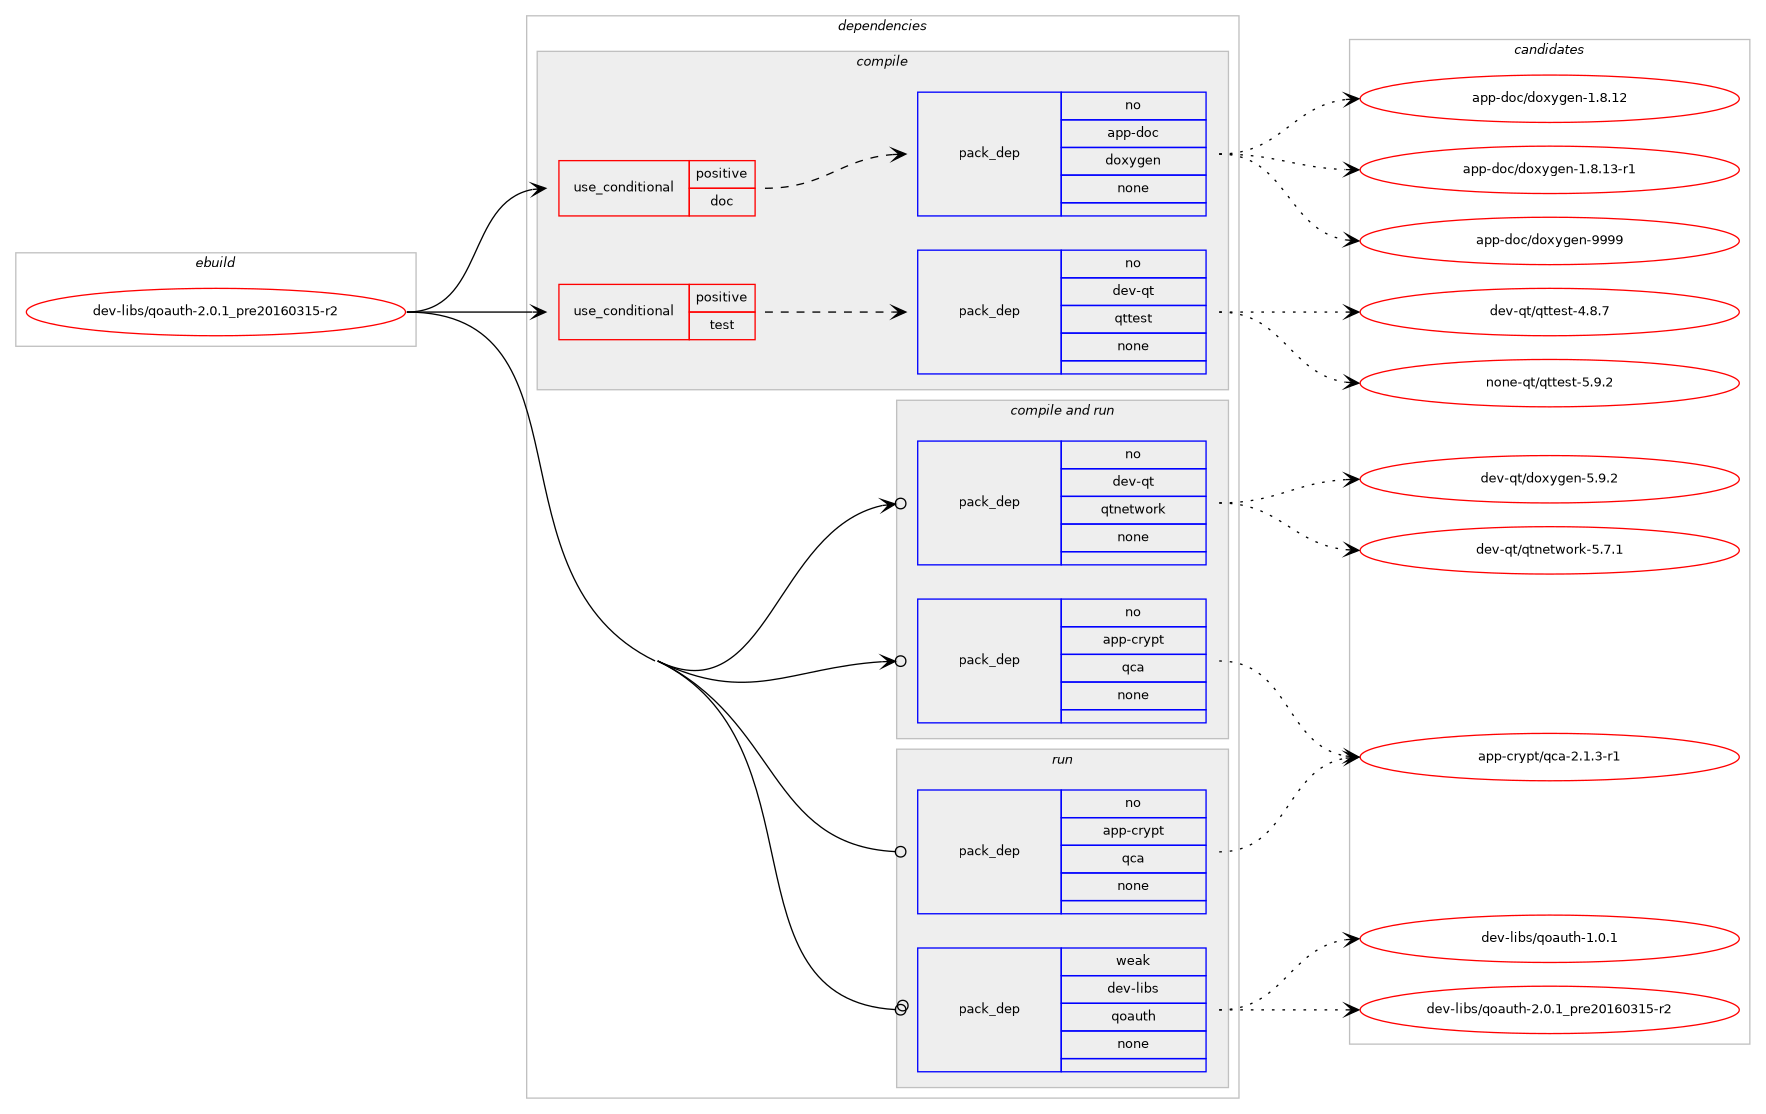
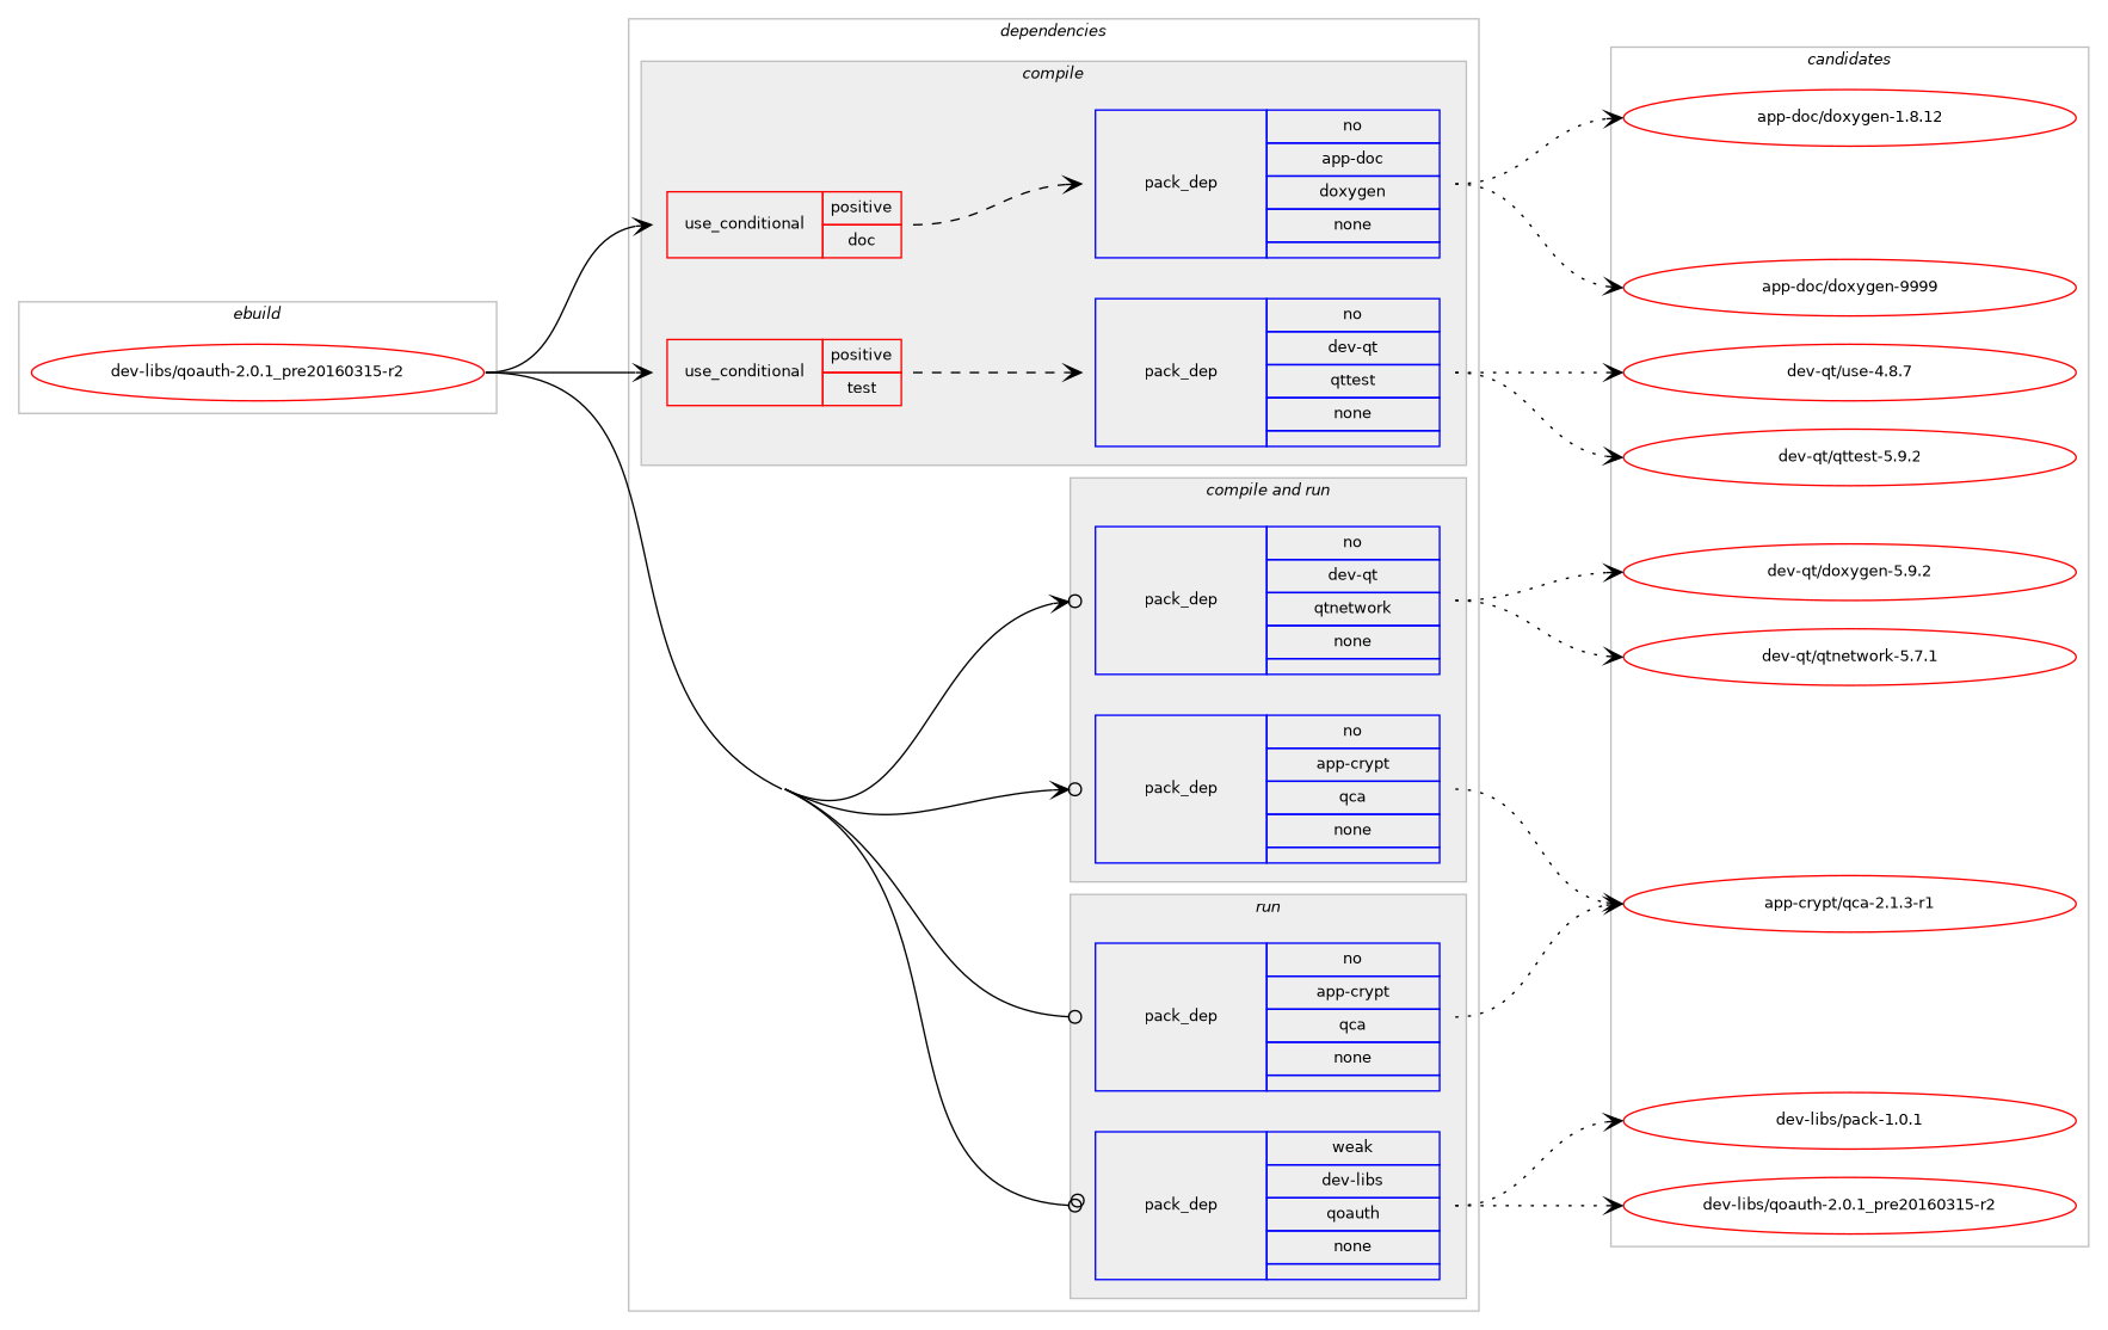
  digraph {
    compound=true
    concentrate=true
    fontname=Helvetica
    fontsize=10
    newrank=true
    rankdir=LR
    ranksep=1.5
    node [color=red fontname=Helvetica fontsize=10]
    edge [arrowhead=vee headport=w style=dotted tailport=e weight=100]
    n1 [label="dev-libs/qoauth-2.0.1_pre20160315-r2" width=4]
    n2 [color=blue label=<<TABLE BORDER="0" CELLBORDER="1" CELLSPACING="0" CELLPADDING="4" WIDTH="220"><TR><TD ROWSPAN="6" CELLPADDING="30">pack_dep</TD></TR><TR><TD WIDTH="110">no</TD></TR><TR><TD>app-doc</TD></TR><TR><TD>doxygen</TD></TR><TR><TD>none</TD></TR><TR><TD></TD></TR></TABLE>> shape=none]
    n3 [label=<<TABLE BORDER="0" CELLBORDER="1" CELLSPACING="0" CELLPADDING="4"><TR><TD ROWSPAN="3" CELLPADDING="10">use_conditional</TD></TR><TR><TD>positive</TD></TR><TR><TD>doc</TD></TR></TABLE>> shape=none]
    n4 [color=blue label=<<TABLE BORDER="0" CELLBORDER="1" CELLSPACING="0" CELLPADDING="4" WIDTH="220"><TR><TD ROWSPAN="6" CELLPADDING="30">pack_dep</TD></TR><TR><TD WIDTH="110">no</TD></TR><TR><TD>dev-qt</TD></TR><TR><TD>qttest</TD></TR><TR><TD>none</TD></TR><TR><TD></TD></TR></TABLE>> shape=none]
    n5 [label=<<TABLE BORDER="0" CELLBORDER="1" CELLSPACING="0" CELLPADDING="4"><TR><TD ROWSPAN="3" CELLPADDING="10">use_conditional</TD></TR><TR><TD>positive</TD></TR><TR><TD>test</TD></TR></TABLE>> shape=none]
    n6 [color=blue label=<<TABLE BORDER="0" CELLBORDER="1" CELLSPACING="0" CELLPADDING="4" WIDTH="220"><TR><TD ROWSPAN="6" CELLPADDING="30">pack_dep</TD></TR><TR><TD WIDTH="110">no</TD></TR><TR><TD>app-crypt</TD></TR><TR><TD>qca</TD></TR><TR><TD>none</TD></TR><TR><TD></TD></TR></TABLE>> shape=none]
    n7 [color=blue label=<<TABLE BORDER="0" CELLBORDER="1" CELLSPACING="0" CELLPADDING="4" WIDTH="220"><TR><TD ROWSPAN="6" CELLPADDING="30">pack_dep</TD></TR><TR><TD WIDTH="110">no</TD></TR><TR><TD>dev-qt</TD></TR><TR><TD>qtnetwork</TD></TR><TR><TD>none</TD></TR><TR><TD></TD></TR></TABLE>> shape=none]
    n8 [color=blue label=<<TABLE BORDER="0" CELLBORDER="1" CELLSPACING="0" CELLPADDING="4" WIDTH="220"><TR><TD ROWSPAN="6" CELLPADDING="30">pack_dep</TD></TR><TR><TD WIDTH="110">no</TD></TR><TR><TD>app-crypt</TD></TR><TR><TD>qca</TD></TR><TR><TD>none</TD></TR><TR><TD></TD></TR></TABLE>> shape=none]
    n9 [color=blue label=<<TABLE BORDER="0" CELLBORDER="1" CELLSPACING="0" CELLPADDING="4" WIDTH="220"><TR><TD ROWSPAN="6" CELLPADDING="30">pack_dep</TD></TR><TR><TD WIDTH="110">weak</TD></TR><TR><TD>dev-libs</TD></TR><TR><TD>qoauth</TD></TR><TR><TD>none</TD></TR><TR><TD></TD></TR></TABLE>> shape=none]
    n10 [label="app-doc/doxygen-1.8.12" width=4]
-   n11 [label="app-doc/doxygen-1.8.13-r1" width=4]
    n12 [label="app-doc/doxygen-9999" width=4]
-   n13 [label="dev-qt/qttest-4.8.7" width=4]
-   n14 [label="none-qt/qttest-5.9.2" width=4]
+   n13 [label="dev-qt/use-4.8.7" width=4]
+   n14 [label="dev-qt/qttest-5.9.2" width=4]
    n15 [label="app-crypt/qca-2.1.3-r1" width=4]
    n16 [label="dev-qt/qtnetwork-5.7.1" width=4]
    n17 [label="dev-qt/doxygen-5.9.2" width=4]
-   n18 [label="dev-libs/qoauth-1.0.1" width=4]
+   n18 [label="dev-libs/pack-1.0.1" width=4]
    n19 [label="dev-libs/qoauth-2.0.1_pre20160315-r2" width=4]
    subgraph cluster_1 {
      color=gray
      label=<<i>ebuild</i>>
      rank=same
      n1
    }
    subgraph cluster_2 {
      color=gray
      label=<<i>dependencies</i>>
      subgraph cluster_3 {
        color=gray
        fillcolor="#eeeeee"
        label=<<i>compile</i>>
        style=filled
        subgraph sub_4 {
          color=gray
          fillcolor="#eeeeee"
          label=<<i>compile</i>>
          style=filled
          n3
          subgraph sub_5 {
            color=gray
            fillcolor="#eeeeee"
            label=<<i>compile</i>>
            style=filled
            n2
          }
        }
        subgraph sub_6 {
          color=gray
          fillcolor="#eeeeee"
          label=<<i>compile</i>>
          style=filled
          n5
          subgraph sub_7 {
            color=gray
            fillcolor="#eeeeee"
            label=<<i>compile</i>>
            style=filled
            n4
          }
        }
      }
      subgraph cluster_8 {
        color=gray
        fillcolor="#eeeeee"
        label=<<i>compile and run</i>>
        style=filled
        subgraph sub_9 {
          color=gray
          fillcolor="#eeeeee"
          label=<<i>compile and run</i>>
          style=filled
          n6
        }
        subgraph sub_10 {
          color=gray
          fillcolor="#eeeeee"
          label=<<i>compile and run</i>>
          style=filled
          n7
        }
      }
      subgraph cluster_11 {
        color=gray
        fillcolor="#eeeeee"
        label=<<i>run</i>>
        style=filled
        subgraph sub_12 {
          color=gray
          fillcolor="#eeeeee"
          label=<<i>run</i>>
          style=filled
          n8
        }
        subgraph sub_13 {
          color=gray
          fillcolor="#eeeeee"
          label=<<i>run</i>>
          style=filled
          n9
        }
      }
    }
    subgraph cluster_14 {
      color=gray
      label=<<i>candidates</i>>
      rank=same
      subgraph sub_15 {
        color=black
        label=<<i>candidates</i>>
        nodesep=1
        rank=same
        n10
-       n11
        n12
      }
      subgraph sub_16 {
        color=black
        label=<<i>candidates</i>>
        nodesep=1
        rank=same
        n13
        n14
      }
      subgraph sub_17 {
        color=black
        label=<<i>candidates</i>>
        nodesep=1
        rank=same
        n15
      }
      subgraph sub_18 {
        color=black
        label=<<i>candidates</i>>
        nodesep=1
        rank=same
        n16
        n17
      }
      subgraph sub_19 {
        color=black
        label=<<i>candidates</i>>
        nodesep=1
        rank=same
        n15
      }
      subgraph sub_20 {
        color=black
        label=<<i>candidates</i>>
        nodesep=1
        rank=same
        n18
        n19
      }
    }
    n1 -> n3 [style=solid weight=20]
    n1 -> n5 [style=solid weight=20]
    n1 -> n6 [arrowhead=odotvee style=solid weight=20]
    n1 -> n7 [arrowhead=odotvee style=solid weight=20]
    n1 -> n8 [arrowhead=odot style=solid weight=20]
    n1 -> n9 [arrowhead=odot style=solid weight=20]
    n2 -> n10
-   n2 -> n11
    n2 -> n12
    n3 -> n2 [style=dashed weight=20]
    n4 -> n13
    n4 -> n14
    n5 -> n4 [style=dashed weight=20]
    n6 -> n15
    n7 -> n16
    n7 -> n17
    n8 -> n15
    n9 -> n18
    n9 -> n19
  }
